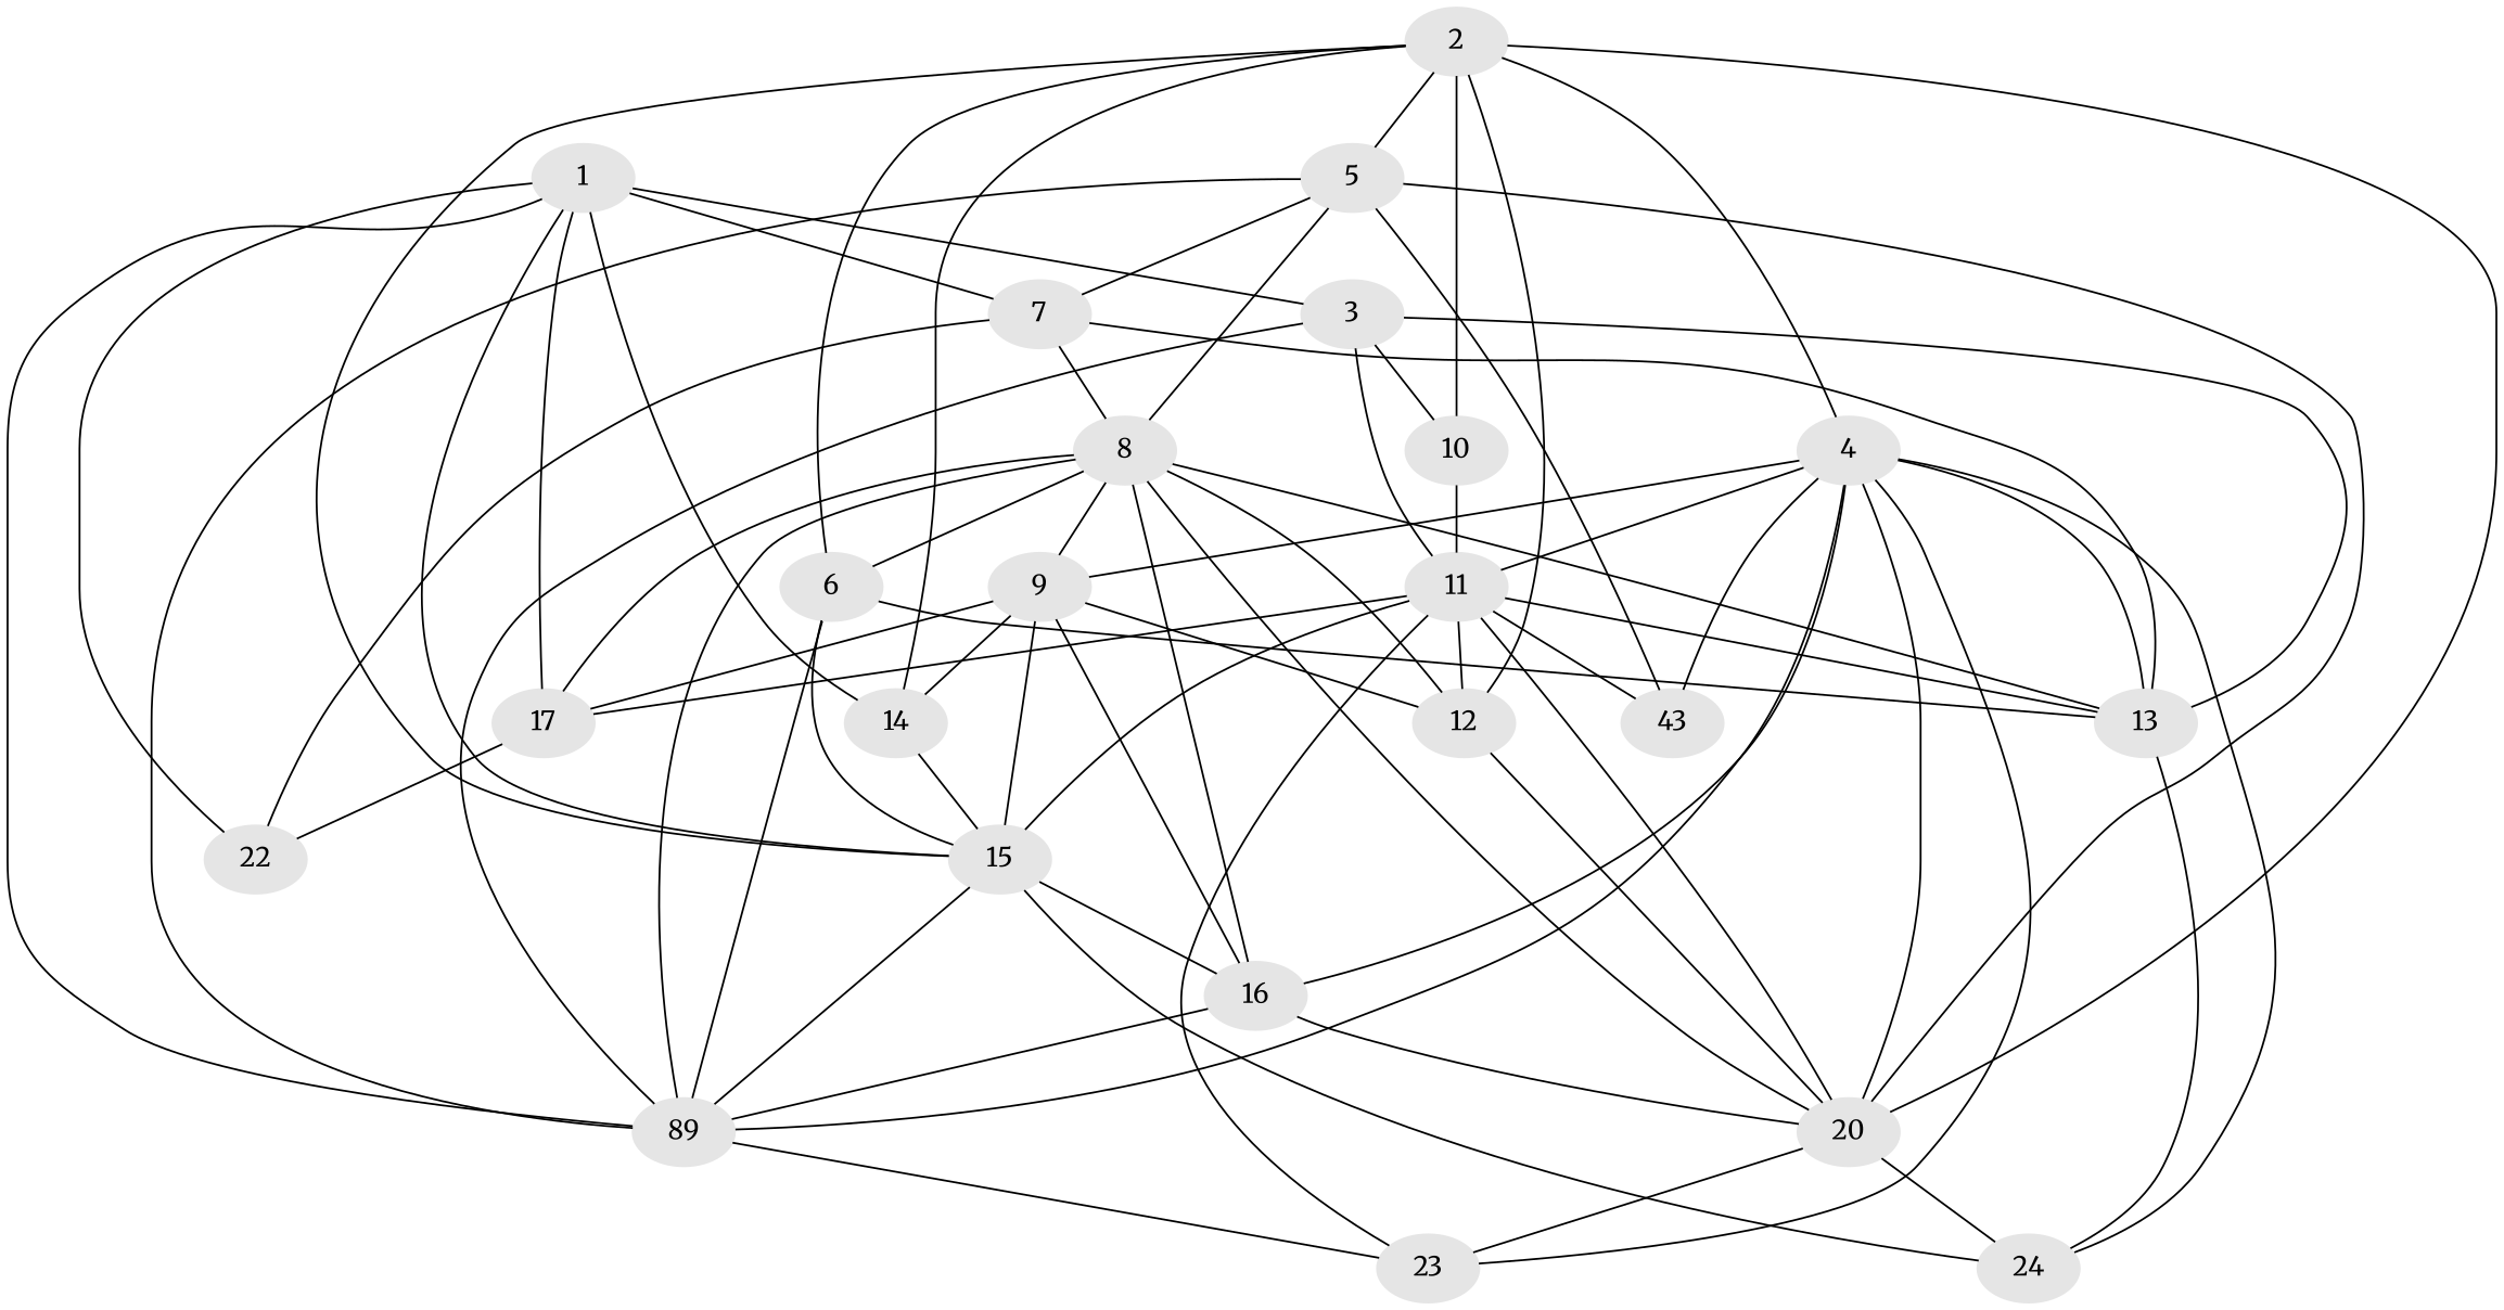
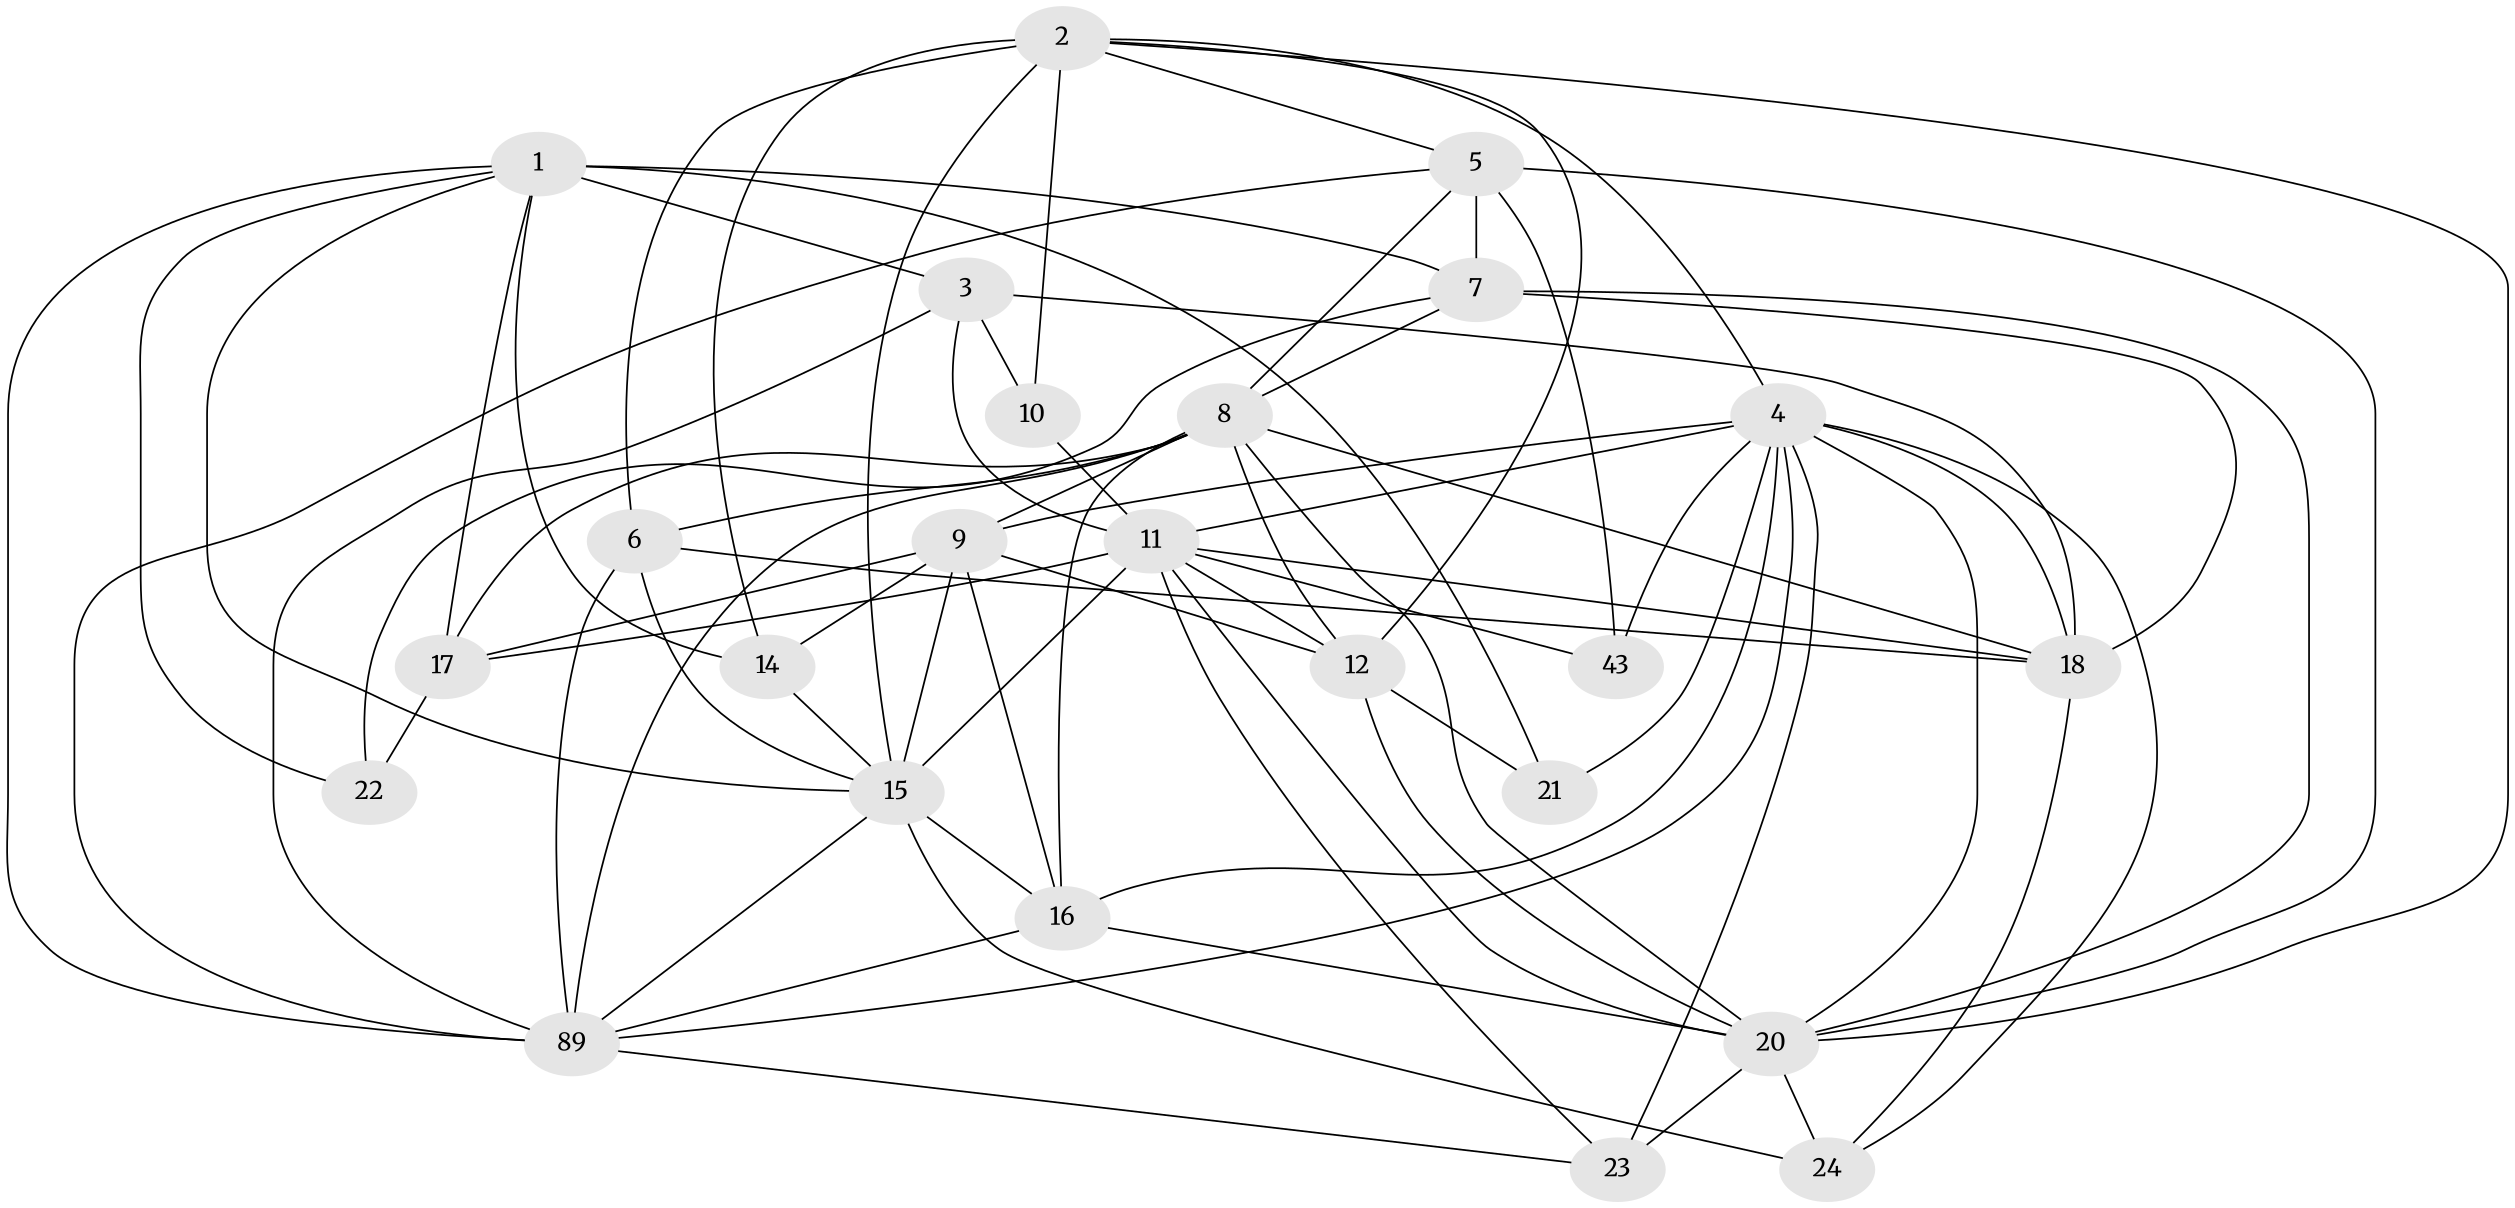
  graph {
    fontname=Merriweather
    node [color=gray90 fontname=Merriweather style=filled]
    edge [fontname=Merriweather weight=1.0]
    1
    3
    7
    14
    15
    n6 [label=89]
+   21
    22
    17
    10
    11
-   18 [label=13]
+   18
    20
    8
    16
    24
    23
    2
    4
    6
    12
    5
    9
    n24 [label=43]
    1 -- 3 [weight=2.0]
    1 -- 7 [weight=2.0]
    1 -- 14 [weight=2.0]
    1 -- 15
    1 -- n6 [weight=2.0]
+   1 -- 21 [weight=2.0]
    1 -- 22
    1 -- 17
    3 -- n6
    3 -- 10
    3 -- 11
    3 -- 18 [weight=4.0]
    7 -- 22 [weight=2.0]
    7 -- 18
+   7 -- 20
    7 -- 8
    14 -- 15
    15 -- n6
    15 -- 16
    15 -- 24
    n6 -- 23
    17 -- 22
    10 -- 11
    11 -- 15
    11 -- 17
    11 -- 18
    11 -- 20
    11 -- 23
    11 -- 12 [weight=2.0]
    11 -- n24 [weight=2.0]
    18 -- 24
    20 -- 24
    20 -- 23
    8 -- n6
    8 -- 17 [weight=2.0]
    8 -- 18
    8 -- 20
    8 -- 16 [weight=2.0]
    8 -- 6
    8 -- 12
    8 -- 9
    16 -- n6
    16 -- 20
    2 -- 14
    2 -- 15
    2 -- 10 [weight=3.0]
    2 -- 20
    2 -- 4
    2 -- 6
    2 -- 12
    2 -- 5
    4 -- n6
+   4 -- 21
    4 -- 11
    4 -- 18
    4 -- 20
    4 -- 16 [weight=2.0]
    4 -- 24
    4 -- 23
    4 -- 9
    4 -- n24
    6 -- 15
    6 -- n6
    6 -- 18 [weight=3.0]
+   12 -- 21
    12 -- 20 [weight=2.0]
    5 -- 7
    5 -- n6
    5 -- 20 [weight=2.0]
    5 -- 8
    5 -- n24
    9 -- 14 [weight=2.0]
    9 -- 15 [weight=2.0]
    9 -- 17 [weight=3.0]
    9 -- 16
    9 -- 12
  }
